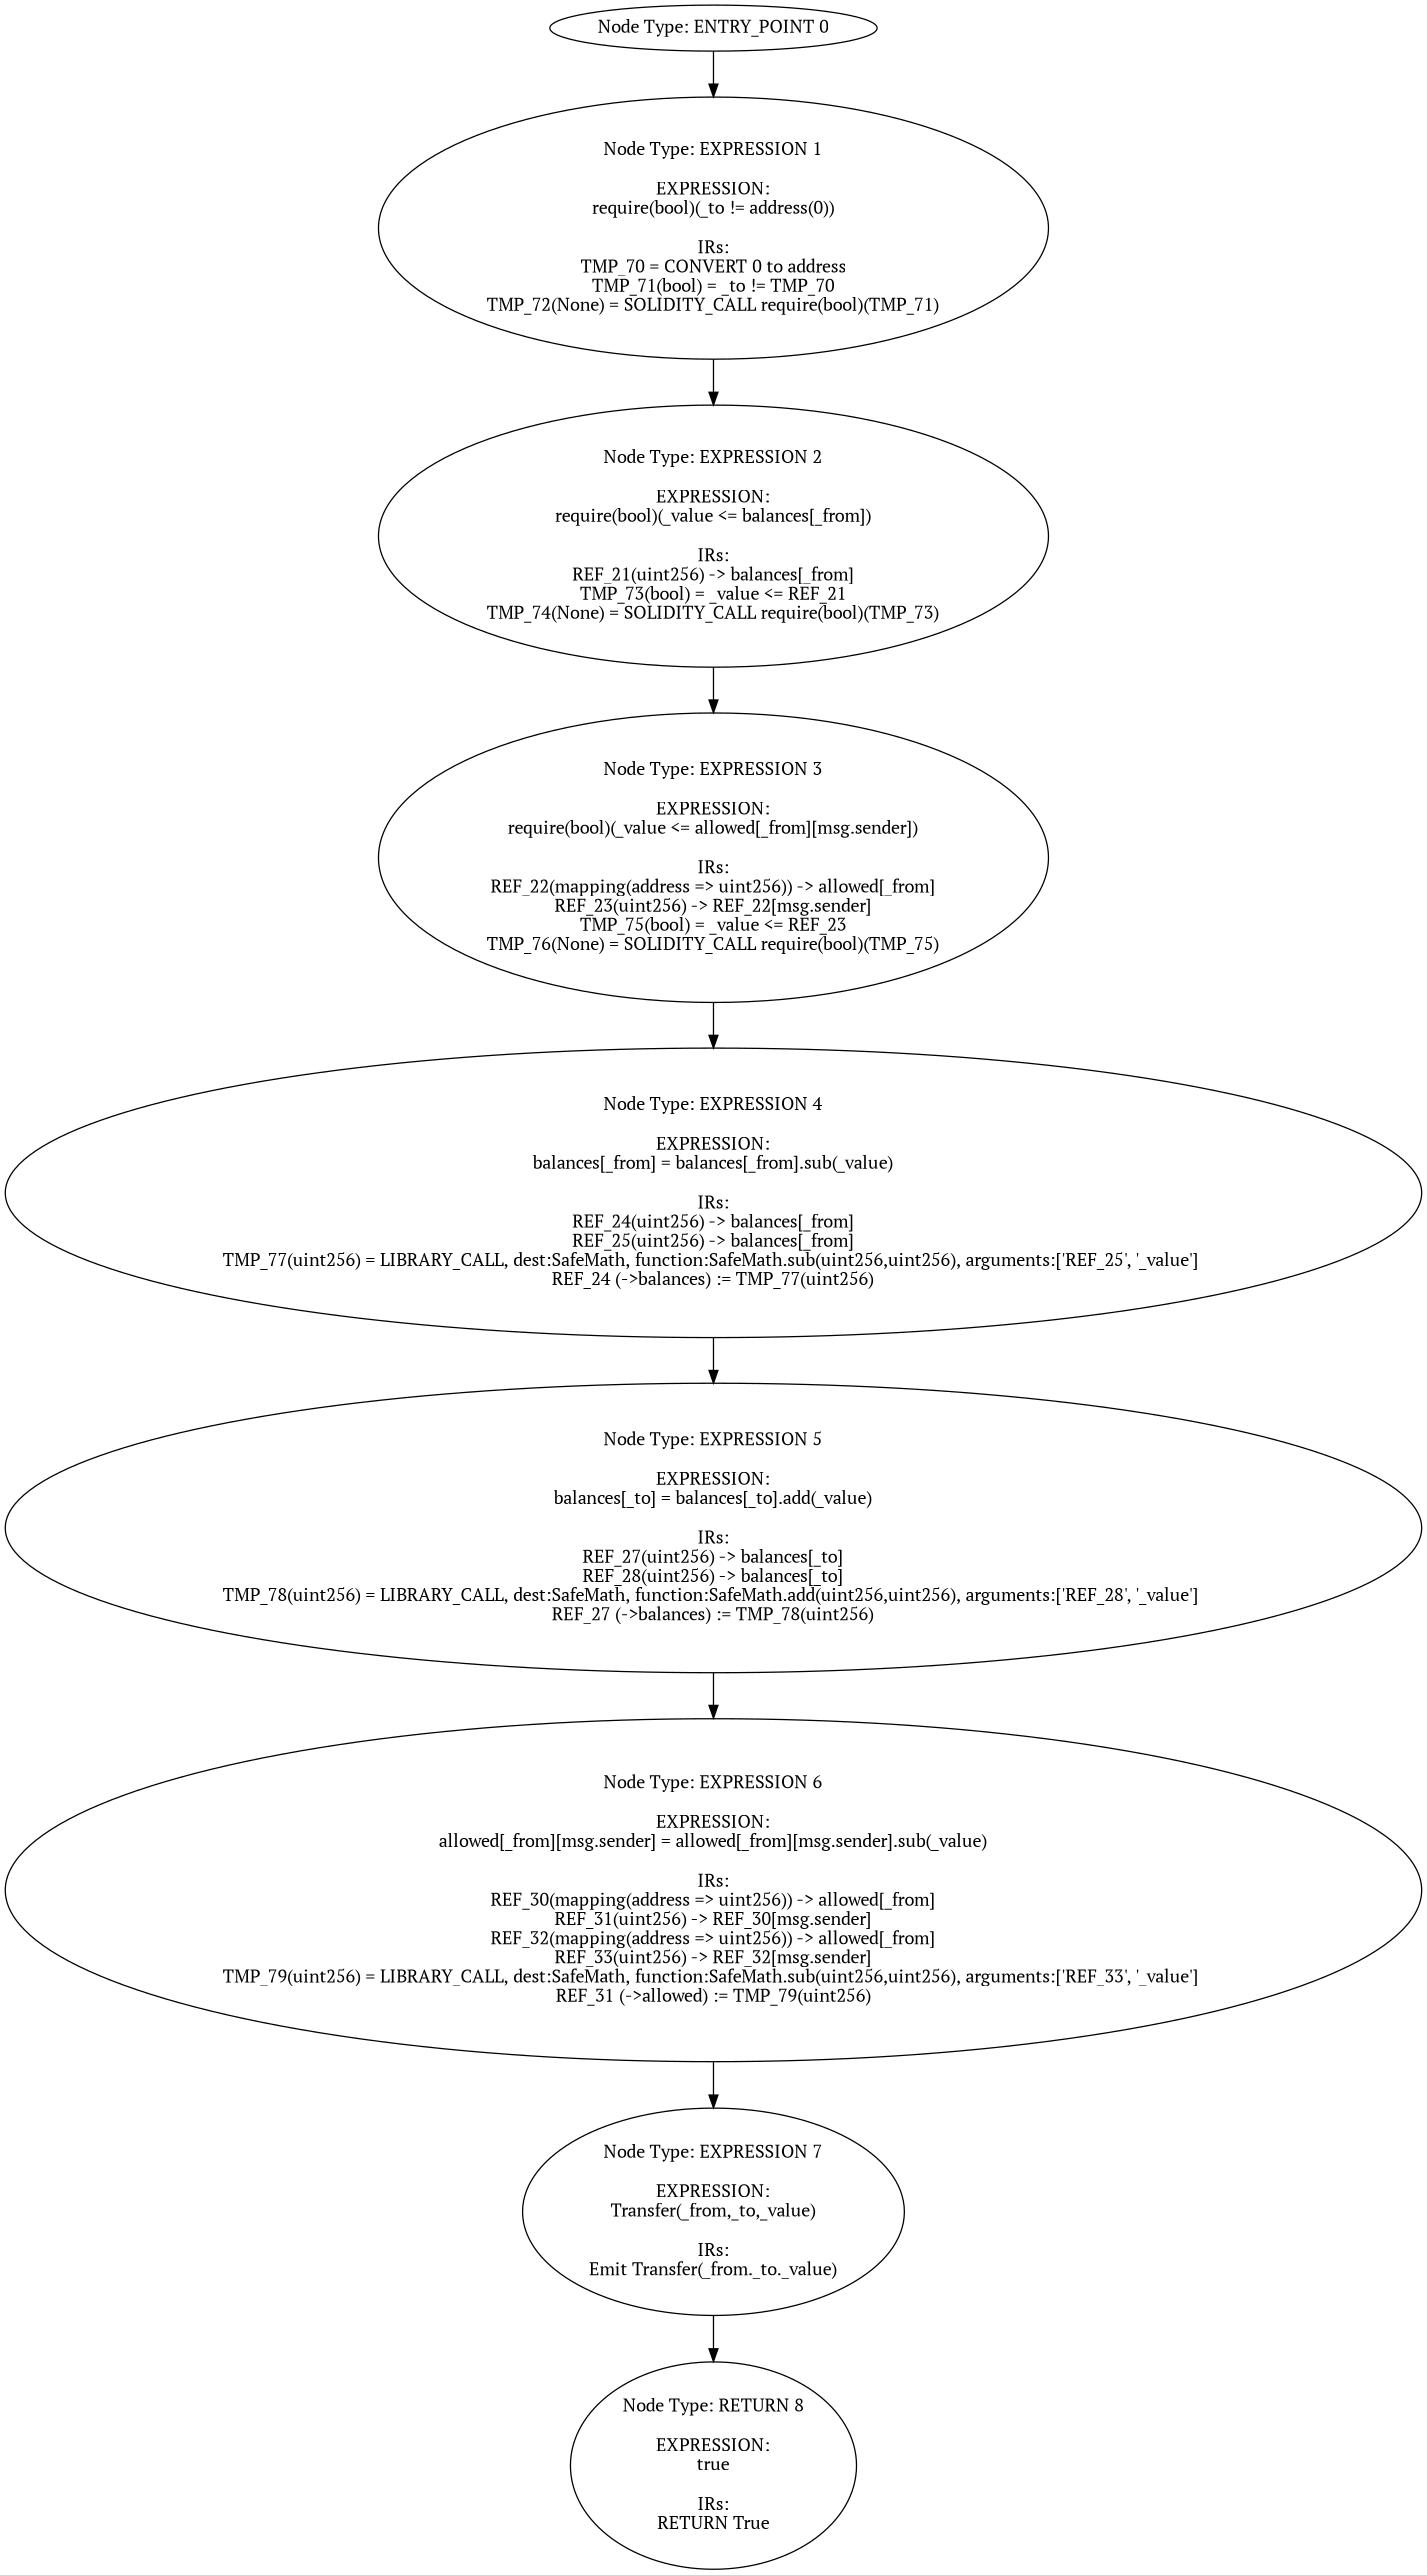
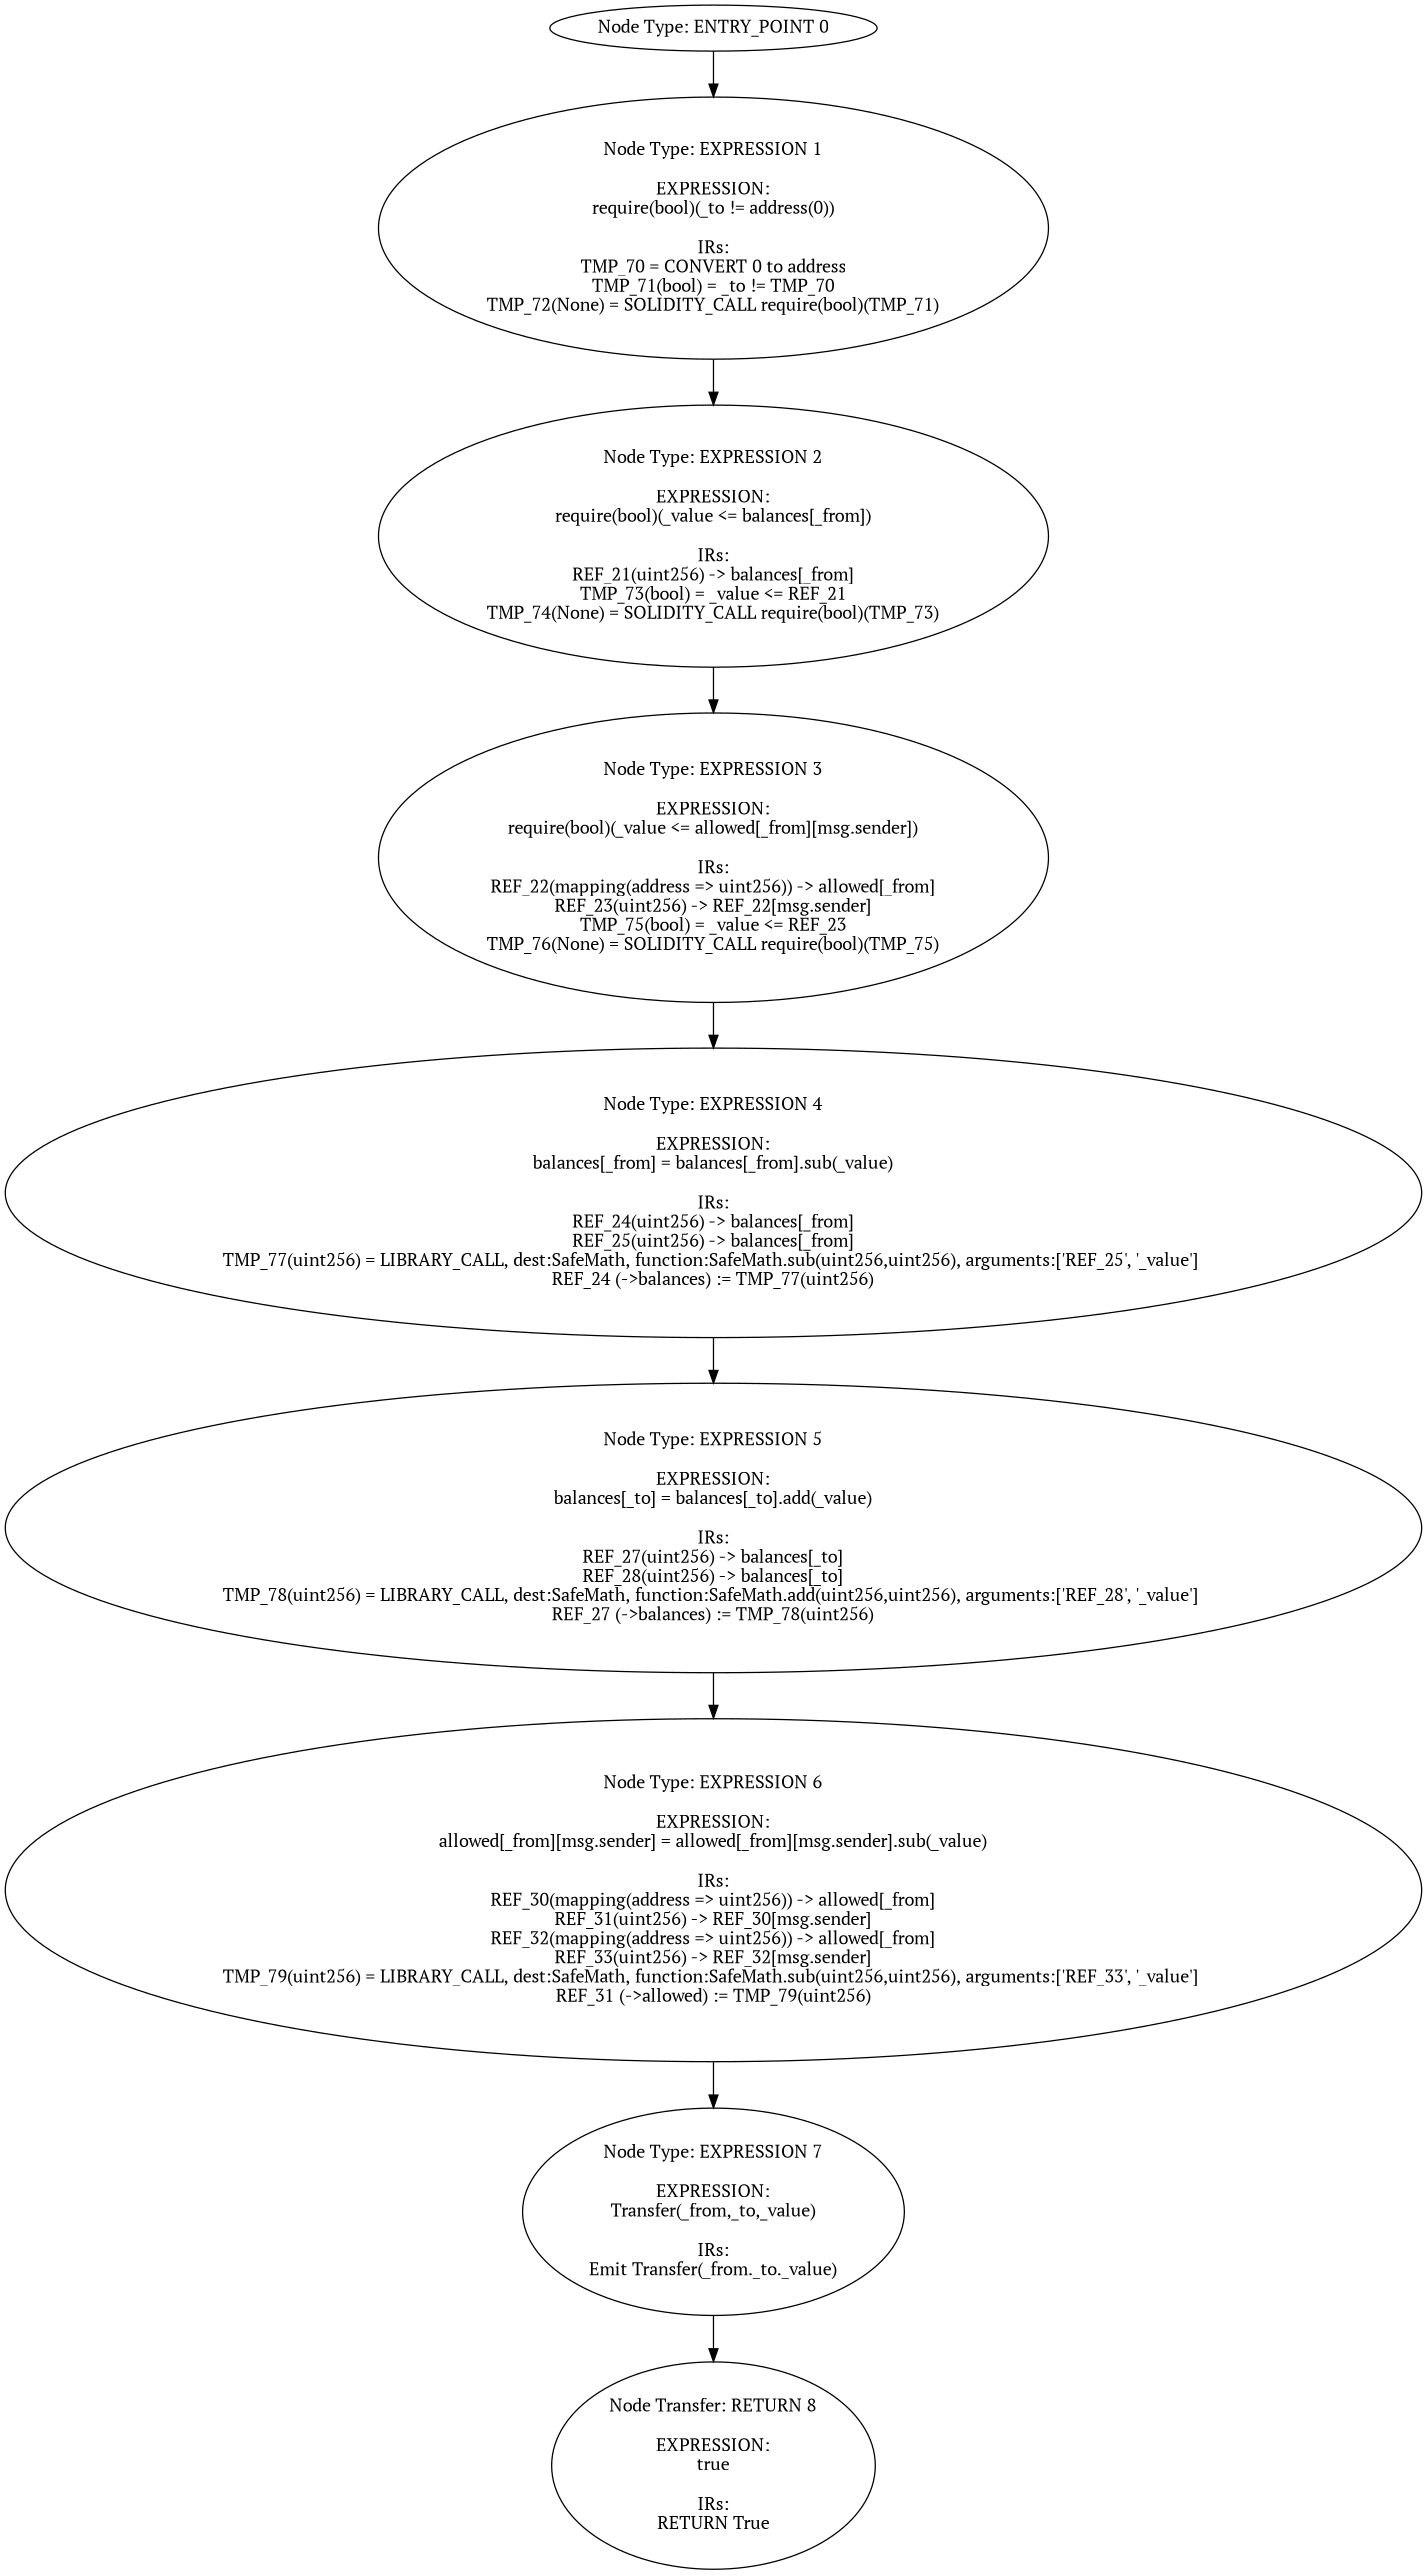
  digraph {
    fontname="PT Serif"
    node [fontname="PT Serif"]
    edge [fontname="PT Serif"]
    n1 [label="Node Type: ENTRY_POINT 0\n"]
    n2 [label="Node Type: EXPRESSION 1\n\nEXPRESSION:\nrequire(bool)(_to != address(0))\n\nIRs:\nTMP_70 = CONVERT 0 to address\nTMP_71(bool) = _to != TMP_70\nTMP_72(None) = SOLIDITY_CALL require(bool)(TMP_71)"]
    n3 [label="Node Type: EXPRESSION 2\n\nEXPRESSION:\nrequire(bool)(_value <= balances[_from])\n\nIRs:\nREF_21(uint256) -> balances[_from]\nTMP_73(bool) = _value <= REF_21\nTMP_74(None) = SOLIDITY_CALL require(bool)(TMP_73)"]
    n4 [label="Node Type: EXPRESSION 3\n\nEXPRESSION:\nrequire(bool)(_value <= allowed[_from][msg.sender])\n\nIRs:\nREF_22(mapping(address => uint256)) -> allowed[_from]\nREF_23(uint256) -> REF_22[msg.sender]\nTMP_75(bool) = _value <= REF_23\nTMP_76(None) = SOLIDITY_CALL require(bool)(TMP_75)"]
    n5 [label="Node Type: EXPRESSION 4\n\nEXPRESSION:\nbalances[_from] = balances[_from].sub(_value)\n\nIRs:\nREF_24(uint256) -> balances[_from]\nREF_25(uint256) -> balances[_from]\nTMP_77(uint256) = LIBRARY_CALL, dest:SafeMath, function:SafeMath.sub(uint256,uint256), arguments:['REF_25', '_value'] \nREF_24 (->balances) := TMP_77(uint256)"]
    n6 [label="Node Type: EXPRESSION 5\n\nEXPRESSION:\nbalances[_to] = balances[_to].add(_value)\n\nIRs:\nREF_27(uint256) -> balances[_to]\nREF_28(uint256) -> balances[_to]\nTMP_78(uint256) = LIBRARY_CALL, dest:SafeMath, function:SafeMath.add(uint256,uint256), arguments:['REF_28', '_value'] \nREF_27 (->balances) := TMP_78(uint256)"]
    n7 [label="Node Type: EXPRESSION 6\n\nEXPRESSION:\nallowed[_from][msg.sender] = allowed[_from][msg.sender].sub(_value)\n\nIRs:\nREF_30(mapping(address => uint256)) -> allowed[_from]\nREF_31(uint256) -> REF_30[msg.sender]\nREF_32(mapping(address => uint256)) -> allowed[_from]\nREF_33(uint256) -> REF_32[msg.sender]\nTMP_79(uint256) = LIBRARY_CALL, dest:SafeMath, function:SafeMath.sub(uint256,uint256), arguments:['REF_33', '_value'] \nREF_31 (->allowed) := TMP_79(uint256)"]
    n8 [label="Node Type: EXPRESSION 7\n\nEXPRESSION:\nTransfer(_from,_to,_value)\n\nIRs:\nEmit Transfer(_from._to._value)"]
-   n9 [label="Node Type: RETURN 8\n\nEXPRESSION:\ntrue\n\nIRs:\nRETURN True"]
+   n9 [label="Node Transfer: RETURN 8\n\nEXPRESSION:\ntrue\n\nIRs:\nRETURN True"]
    n1 -> n2
    n2 -> n3
    n3 -> n4
    n4 -> n5
    n5 -> n6
    n6 -> n7
    n7 -> n8
    n8 -> n9
  }
